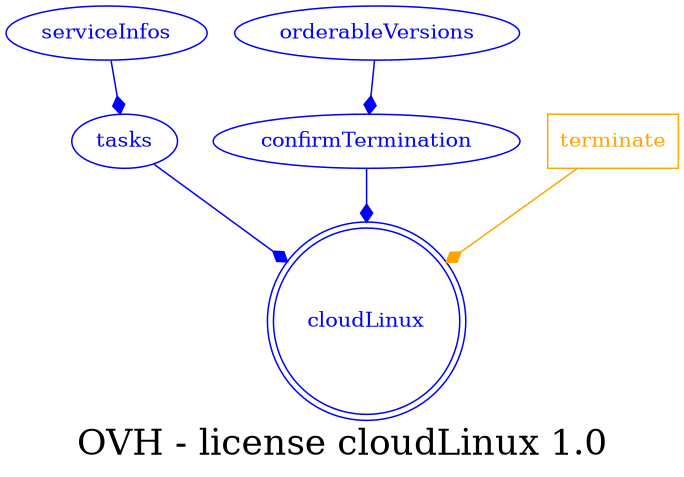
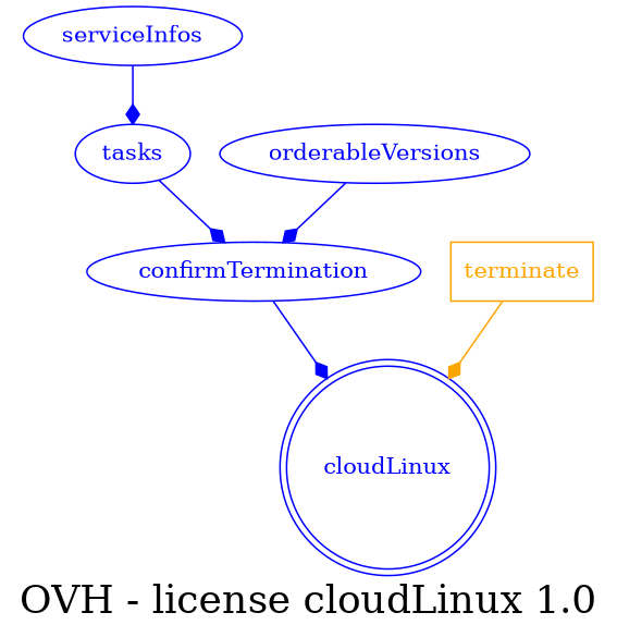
  digraph {
    fontsize=24
    label="OVH - license cloudLinux 1.0"
    splines=true
    node [color=blue fontcolor=blue shape=ellipse]
    edge [arrowhead=diamond arrowtail=none color=blue fontcolor=blue]
    cloudLinux [shape=doublecircle]
    serviceInfos
    tasks
    confirmTermination
    terminate [color=orange fontcolor=orange shape=box]
    orderableVersions
    serviceInfos -> tasks
-   tasks -> cloudLinux
+   tasks -> confirmTermination
    confirmTermination -> cloudLinux
    terminate -> cloudLinux [color=orange fontcolor=orange]
    orderableVersions -> confirmTermination
  }
